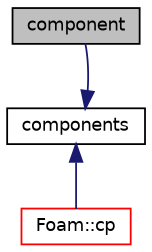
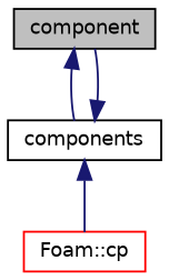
  digraph {
    rankdir=TB
    node [color=black fontname=Helvetica fontsize=10 shape=record]
    edge [color=midnightblue dir=back fontname=Helvetica fontsize=10 labelfontname=Helvetica labelfontsize=10 style=solid]
    n1 [fillcolor=grey75 fontcolor=black height=0.2 label=component style=filled width=0.4]
    n2 [height=0.2 label=components width=0.4]
    n3 [color=red height=0.2 label="Foam::cp" width=0.4]
+   n1 -> n2
    n2 -> n1
    n2 -> n3
  }
